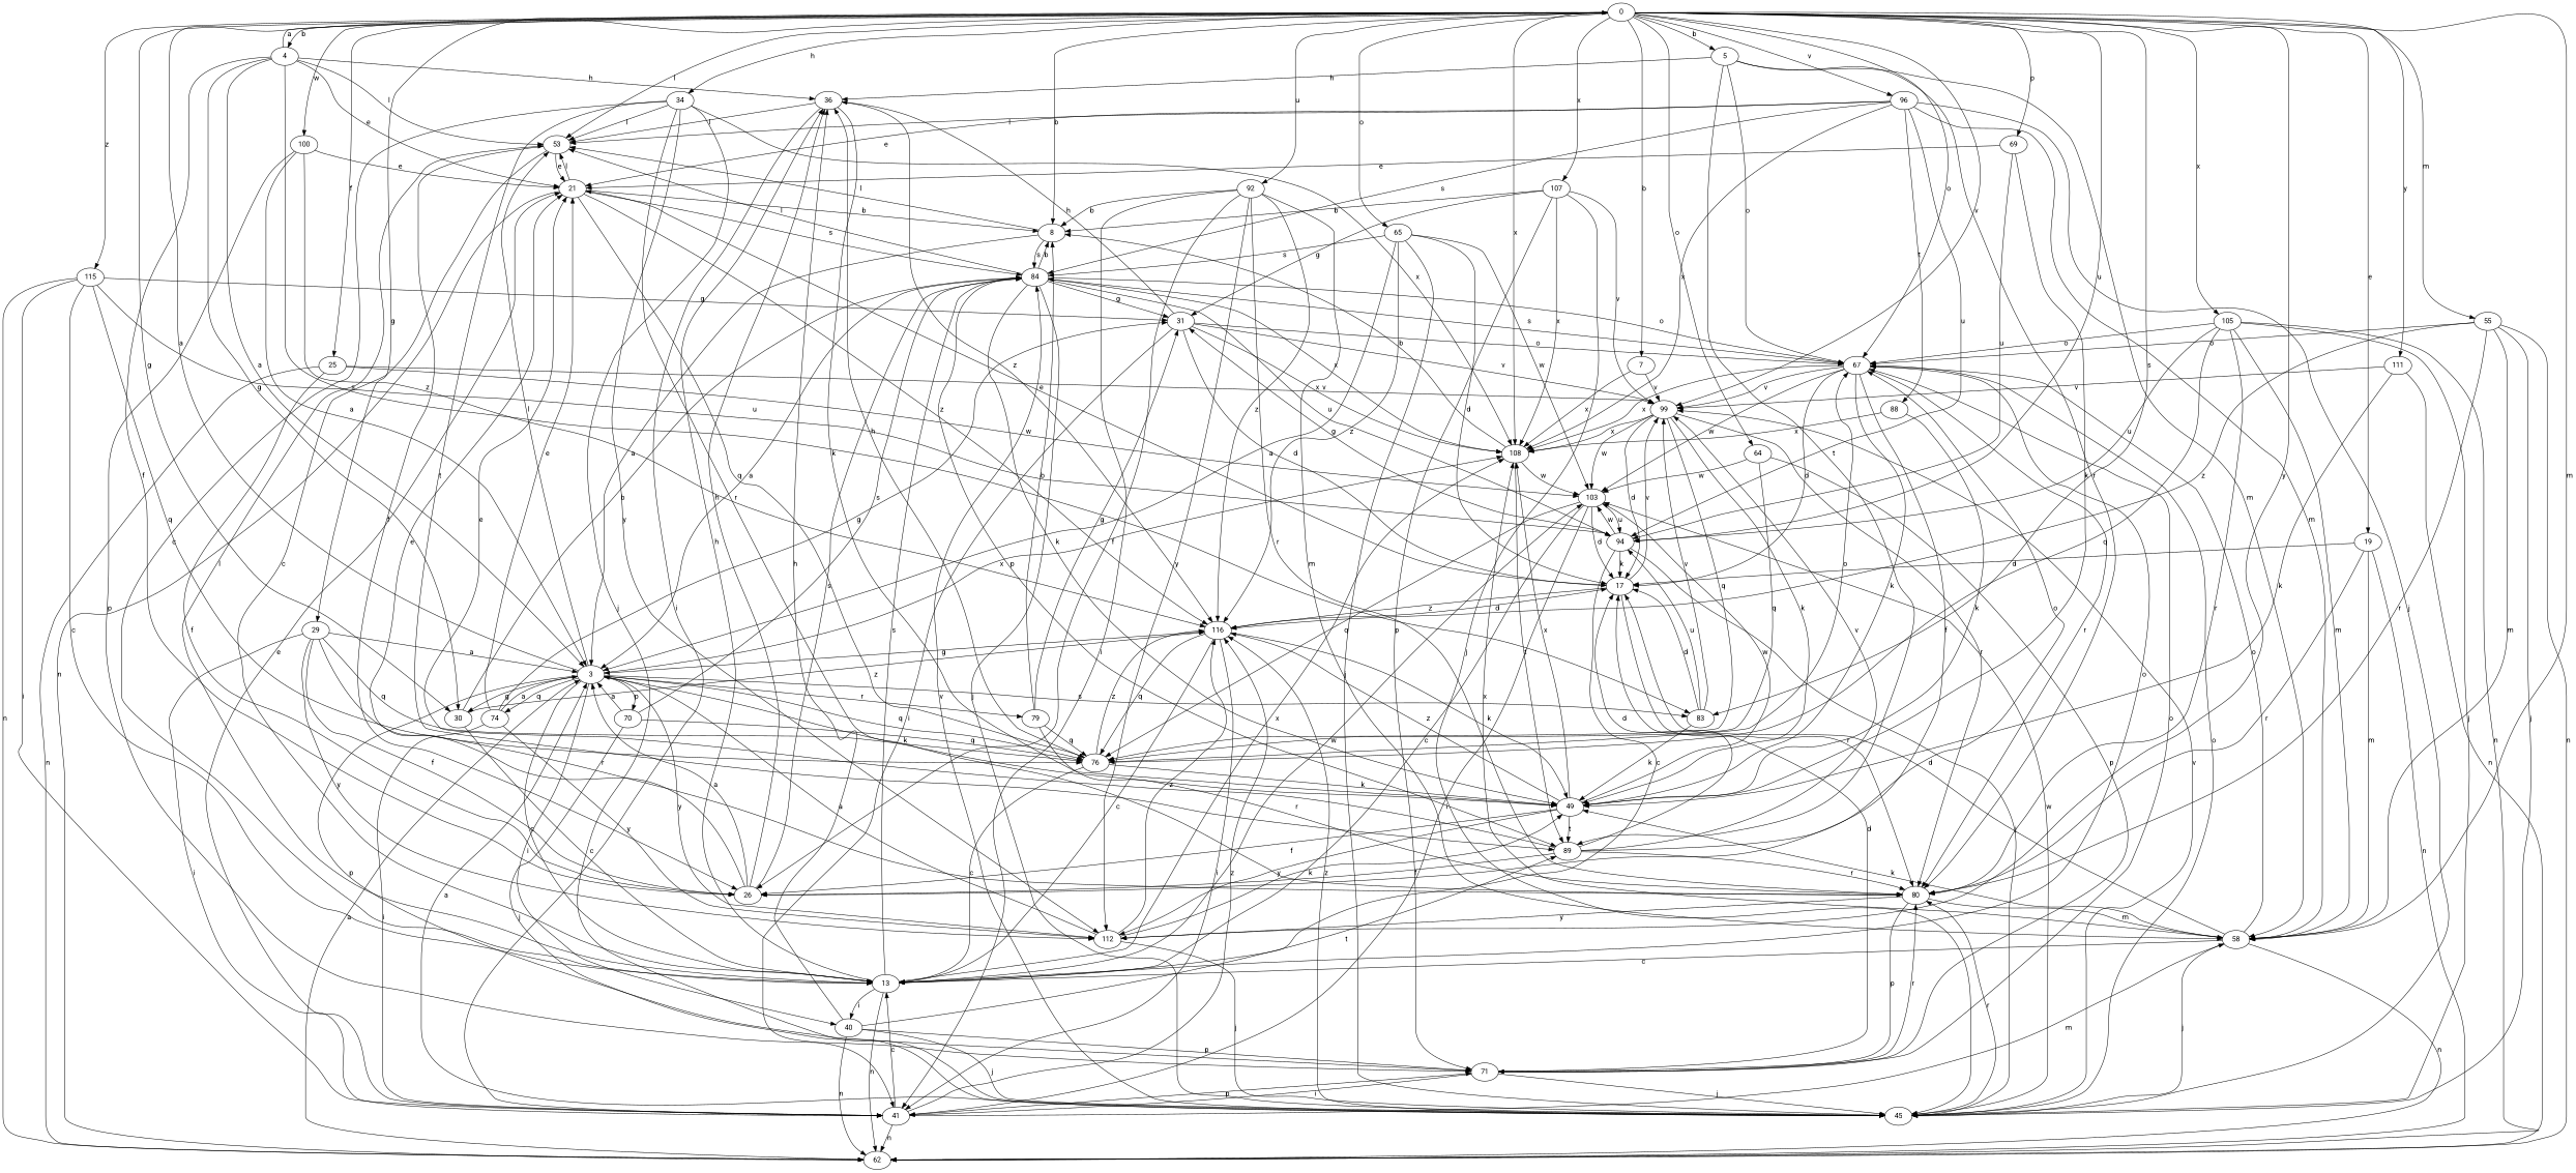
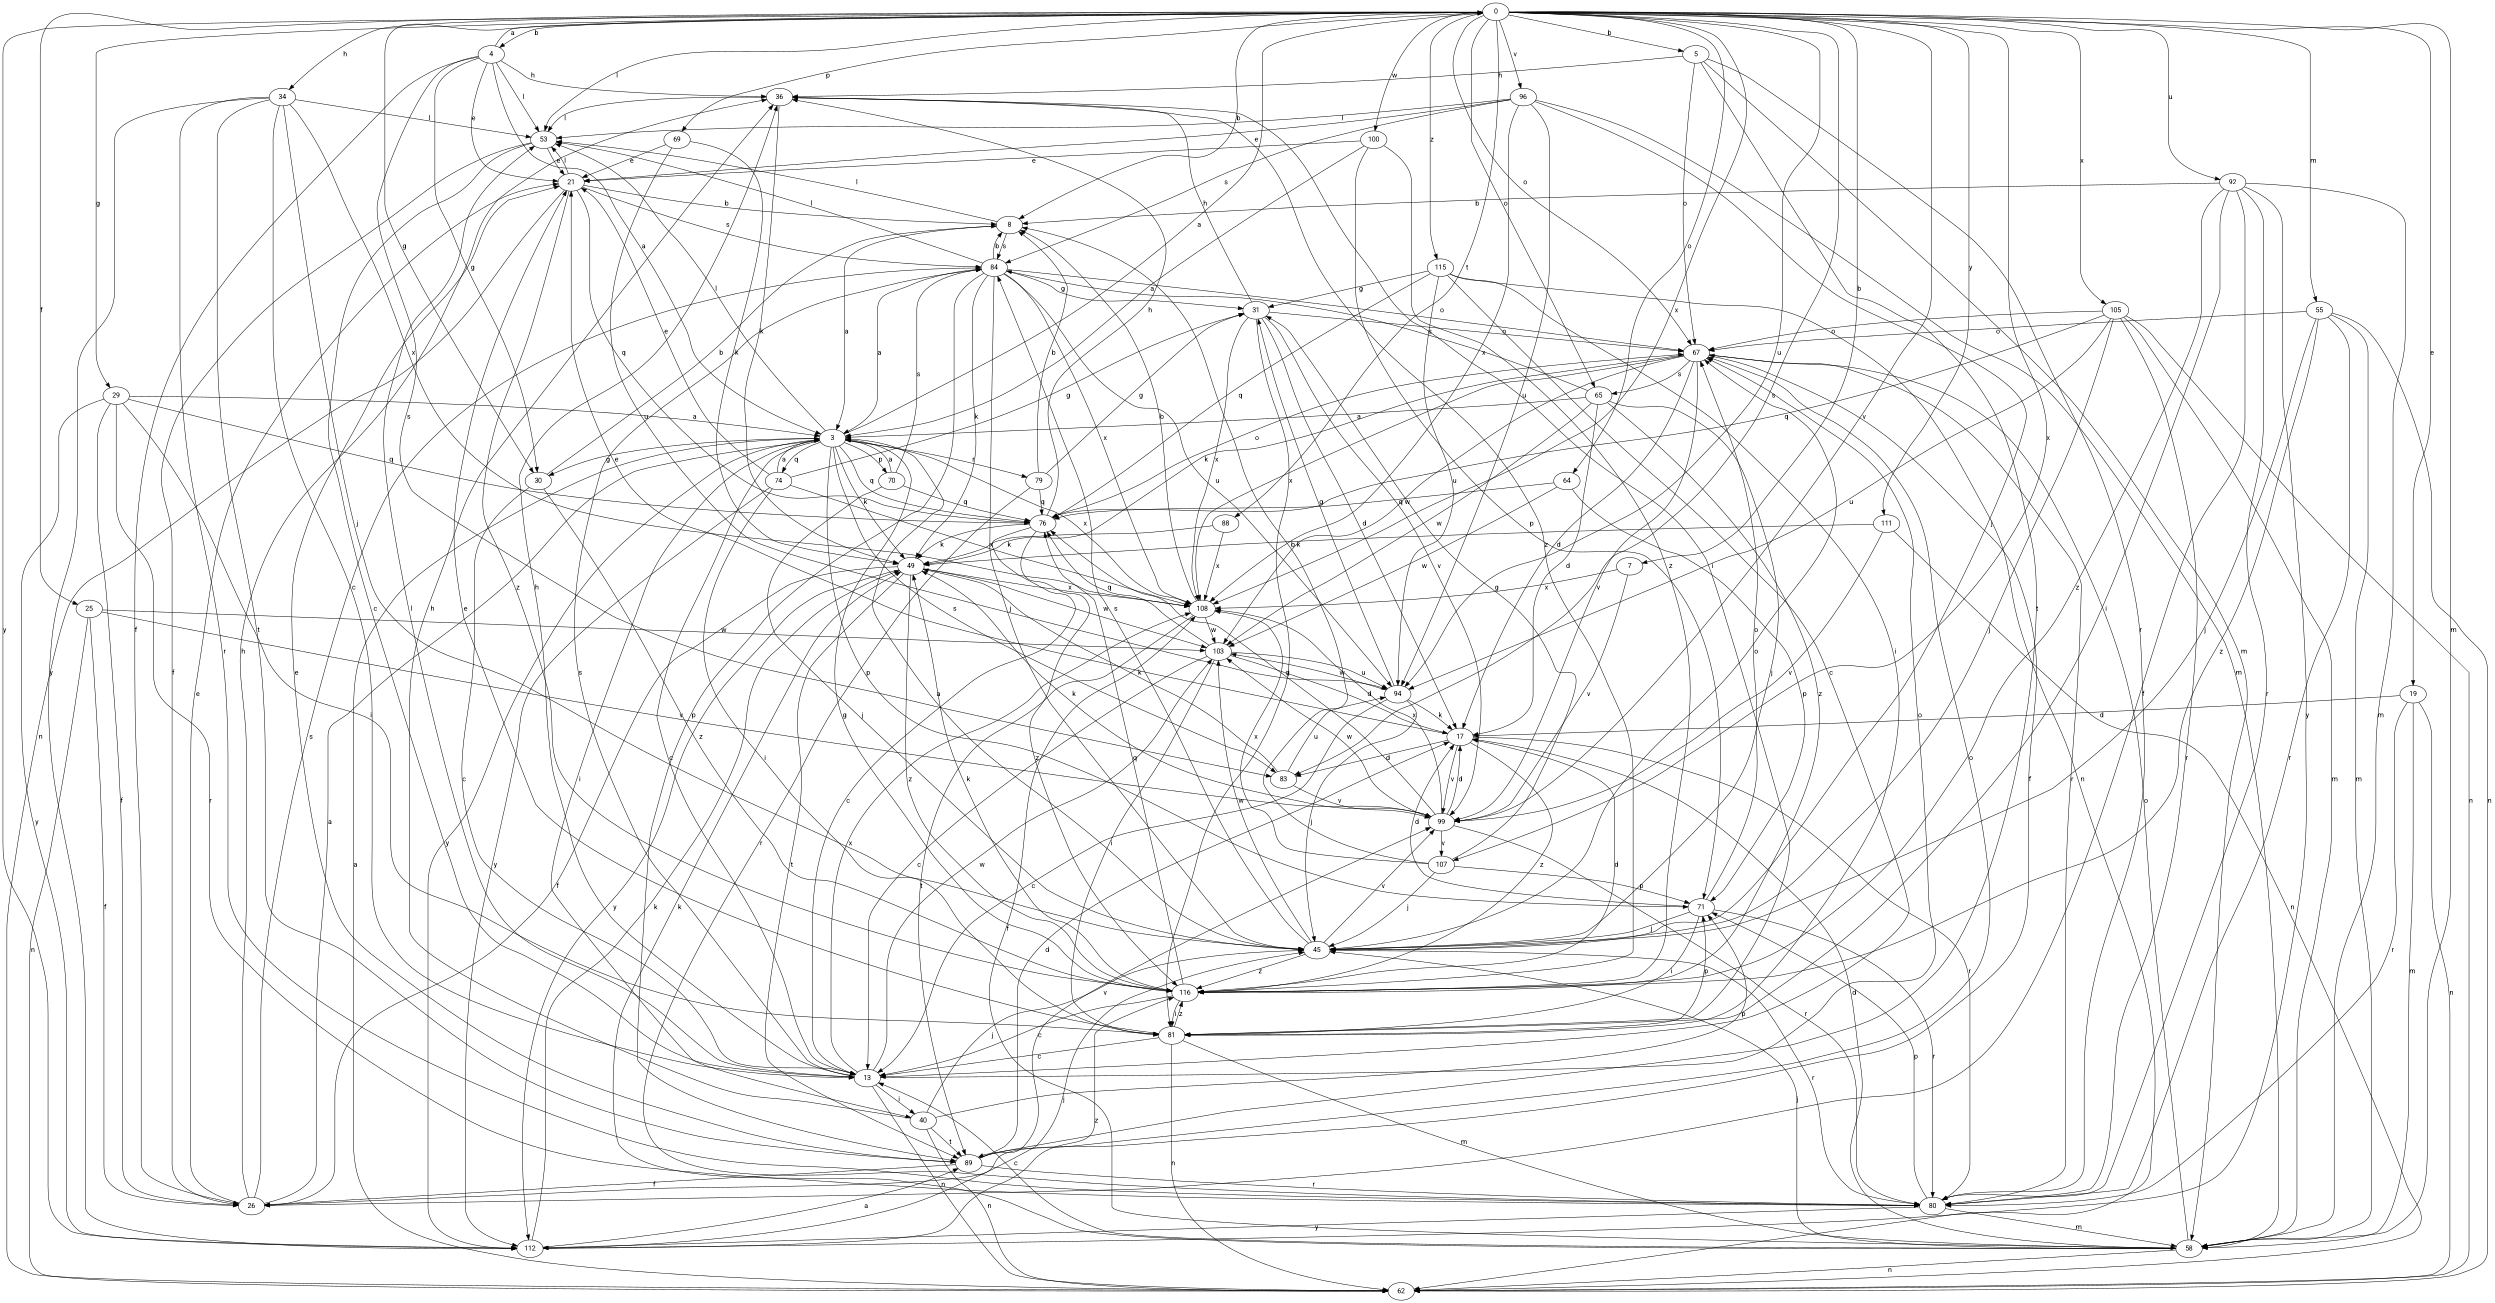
  strict digraph {
    fontname=Roboto
    node [fontname=Roboto]
    edge [fontname=Roboto]
    0
    4
    5
    7
    8
    19
    25
    29
    30
    34
    53
    55
    58
    64
    65
    67
    69
    83
    88
    92
    94
    96
    99
    100
    105
    107
    108
    111
    112
    115
    3
    21
    26
    36
    80
    89
    84
    62
    17
    103
    76
-   41
+   41 [label=81]
    13
    116
    45
    49
    71
    31
    40
    70
    74
    79
    0 -> 4 [label=b]
    0 -> 5 [label=b]
    0 -> 7 [label=b]
    0 -> 8 [label=b]
    0 -> 19 [label=e]
    0 -> 25 [label=f]
    0 -> 29 [label=g]
    0 -> 30 [label=g]
    0 -> 34 [label=h]
    0 -> 53 [label=l]
    0 -> 55 [label=m]
    0 -> 58 [label=m]
    0 -> 64 [label=o]
    0 -> 65 [label=o]
    0 -> 67 [label=o]
    0 -> 69 [label=p]
    0 -> 83 [label=s]
-   96 -> 88 [label=t]
+   0 -> 88 [label=t]
    0 -> 92 [label=u]
    0 -> 94 [label=u]
    0 -> 96 [label=v]
    0 -> 99 [label=v]
    0 -> 100 [label=w]
    0 -> 105 [label=x]
    0 -> 107 [label=x]
    0 -> 108 [label=x]
    0 -> 111 [label=y]
    0 -> 112 [label=y]
    0 -> 115 [label=z]
    4 -> 0 [label=a]
    4 -> 30 [label=g]
    4 -> 53 [label=l]
    4 -> 83 [label=s]
    4 -> 3 [label=a]
    4 -> 21 [label=e]
    4 -> 26 [label=f]
    4 -> 36 [label=h]
    5 -> 58 [label=m]
    5 -> 67 [label=o]
    5 -> 36 [label=h]
    5 -> 80 [label=r]
    5 -> 89 [label=t]
    7 -> 99 [label=v]
    7 -> 108 [label=x]
    8 -> 53 [label=l]
    8 -> 3 [label=a]
    8 -> 84 [label=s]
    19 -> 58 [label=m]
    19 -> 80 [label=r]
    19 -> 62 [label=n]
    19 -> 17 [label=d]
    25 -> 99 [label=v]
    25 -> 26 [label=f]
    25 -> 62 [label=n]
    25 -> 103 [label=w]
    29 -> 112 [label=y]
    29 -> 3 [label=a]
    29 -> 26 [label=f]
    29 -> 80 [label=r]
    29 -> 76 [label=q]
    29 -> 41 [label=i]
-   30 -> 84 [label=b]
+   30 -> 8 [label=b]
    30 -> 13 [label=c]
    30 -> 116 [label=z]
    34 -> 53 [label=l]
    34 -> 108 [label=x]
    34 -> 112 [label=y]
    34 -> 80 [label=r]
    34 -> 89 [label=t]
    34 -> 13 [label=c]
    34 -> 45 [label=j]
    53 -> 21 [label=e]
    53 -> 26 [label=f]
    53 -> 13 [label=c]
    55 -> 58 [label=m]
    55 -> 67 [label=o]
    55 -> 80 [label=r]
    55 -> 62 [label=n]
    55 -> 116 [label=z]
    55 -> 45 [label=j]
    58 -> 67 [label=o]
-   58 -> 108 [label=x]
+   58 -> 108 [label=f]
    58 -> 62 [label=n]
    58 -> 17 [label=d]
    58 -> 13 [label=c]
    58 -> 45 [label=j]
    58 -> 49 [label=k]
    64 -> 103 [label=w]
    64 -> 76 [label=q]
    64 -> 71 [label=p]
    65 -> 3 [label=a]
    65 -> 84 [label=s]
    65 -> 17 [label=d]
    65 -> 103 [label=w]
    65 -> 116 [label=z]
    65 -> 45 [label=j]
    67 -> 99 [label=v]
    67 -> 108 [label=x]
    67 -> 26 [label=f]
    67 -> 80 [label=r]
-   67 -> 84 [label=s]
+   67 -> 65 [label=s]
    67 -> 17 [label=d]
    67 -> 103 [label=w]
    67 -> 49 [label=k]
    69 -> 94 [label=u]
    69 -> 21 [label=e]
    69 -> 49 [label=k]
    83 -> 94 [label=u]
    83 -> 99 [label=v]
-   83 -> 17 [label=d]
+   17 -> 83 [label=d]
    83 -> 49 [label=k]
    88 -> 108 [label=x]
    88 -> 49 [label=k]
    92 -> 8 [label=b]
    92 -> 58 [label=m]
    92 -> 112 [label=y]
    92 -> 26 [label=f]
    92 -> 80 [label=r]
    92 -> 41 [label=i]
    92 -> 116 [label=z]
    94 -> 17 [label=k]
    94 -> 103 [label=w]
    94 -> 13 [label=c]
    94 -> 45 [label=j]
    94 -> 31 [label=g]
    96 -> 53 [label=l]
    96 -> 58 [label=m]
    96 -> 94 [label=u]
    96 -> 108 [label=x]
    96 -> 21 [label=e]
    96 -> 84 [label=s]
    96 -> 45 [label=j]
    99 -> 108 [label=x]
    99 -> 80 [label=r]
    99 -> 17 [label=d]
    99 -> 103 [label=w]
    99 -> 76 [label=q]
    99 -> 49 [label=k]
    100 -> 3 [label=a]
    100 -> 21 [label=e]
    100 -> 116 [label=z]
    100 -> 71 [label=p]
    105 -> 58 [label=m]
    105 -> 67 [label=o]
    105 -> 94 [label=u]
    105 -> 80 [label=r]
    105 -> 62 [label=n]
    105 -> 76 [label=q]
    105 -> 45 [label=j]
    107 -> 8 [label=b]
-   107 -> 99 [label=v]
+   99 -> 107 [label=v]
    107 -> 108 [label=x]
    107 -> 45 [label=j]
    107 -> 71 [label=p]
    107 -> 31 [label=g]
    108 -> 8 [label=b]
    108 -> 89 [label=t]
    108 -> 103 [label=w]
    111 -> 99 [label=v]
    111 -> 62 [label=n]
    111 -> 49 [label=k]
-   112 -> 3 [label=a]
+   112 -> 89 [label=a]
    112 -> 116 [label=z]
    112 -> 45 [label=j]
    112 -> 49 [label=k]
    115 -> 94 [label=u]
    115 -> 62 [label=n]
    115 -> 76 [label=q]
    115 -> 41 [label=i]
    115 -> 13 [label=c]
    115 -> 31 [label=g]
    3 -> 0 [label=a]
    3 -> 30 [label=g]
    3 -> 53 [label=l]
    3 -> 83 [label=s]
    3 -> 108 [label=x]
    3 -> 112 [label=y]
    3 -> 76 [label=q]
    3 -> 13 [label=c]
    3 -> 49 [label=k]
    3 -> 71 [label=p]
    3 -> 40 [label=i]
    3 -> 70 [label=p]
    3 -> 74 [label=q]
    3 -> 79 [label=r]
    21 -> 8 [label=b]
    21 -> 53 [label=l]
    21 -> 84 [label=s]
    21 -> 62 [label=n]
    21 -> 76 [label=q]
    21 -> 116 [label=z]
    26 -> 3 [label=a]
    26 -> 21 [label=e]
    26 -> 36 [label=h]
    26 -> 84 [label=s]
    36 -> 53 [label=l]
    36 -> 41 [label=i]
    36 -> 116 [label=z]
    36 -> 49 [label=k]
    80 -> 58 [label=m]
    80 -> 112 [label=y]
    80 -> 71 [label=p]
    89 -> 67 [label=o]
    89 -> 99 [label=v]
    89 -> 21 [label=e]
    89 -> 26 [label=f]
    89 -> 80 [label=r]
    89 -> 17 [label=d]
    84 -> 8 [label=b]
    84 -> 53 [label=l]
    84 -> 67 [label=o]
    84 -> 94 [label=u]
    84 -> 108 [label=x]
    84 -> 3 [label=a]
    84 -> 89 [label=p]
    84 -> 45 [label=j]
    84 -> 49 [label=k]
    84 -> 31 [label=g]
    62 -> 3 [label=a]
    17 -> 99 [label=v]
    17 -> 21 [label=e]
    17 -> 80 [label=r]
    17 -> 116 [label=z]
    103 -> 94 [label=u]
    103 -> 17 [label=d]
    103 -> 76 [label=q]
    103 -> 41 [label=i]
    103 -> 13 [label=c]
    76 -> 67 [label=o]
    76 -> 36 [label=h]
    76 -> 13 [label=c]
    76 -> 116 [label=z]
    76 -> 49 [label=k]
    41 -> 58 [label=m]
    41 -> 21 [label=e]
    41 -> 62 [label=n]
    41 -> 13 [label=c]
    41 -> 116 [label=z]
    41 -> 71 [label=p]
    13 -> 53 [label=l]
    13 -> 67 [label=o]
    13 -> 108 [label=x]
    13 -> 36 [label=h]
    13 -> 84 [label=s]
    13 -> 62 [label=n]
    13 -> 103 [label=w]
    13 -> 40 [label=i]
    116 -> 3 [label=g]
    116 -> 17 [label=d]
    116 -> 76 [label=q]
    116 -> 41 [label=i]
    116 -> 13 [label=c]
    116 -> 49 [label=k]
    45 -> 67 [label=o]
    45 -> 99 [label=v]
    45 -> 3 [label=a]
    45 -> 80 [label=r]
-   45 -> 84 [label=v]
+   45 -> 84 [label=s]
    45 -> 103 [label=w]
    45 -> 116 [label=z]
    49 -> 108 [label=x]
    49 -> 112 [label=y]
    49 -> 26 [label=f]
    49 -> 89 [label=t]
    49 -> 103 [label=w]
    49 -> 116 [label=z]
    71 -> 67 [label=o]
    71 -> 80 [label=r]
    71 -> 17 [label=d]
    71 -> 41 [label=i]
    71 -> 45 [label=j]
    31 -> 67 [label=o]
    31 -> 99 [label=v]
    31 -> 108 [label=x]
    31 -> 36 [label=h]
    31 -> 17 [label=d]
    31 -> 41 [label=i]
    40 -> 36 [label=h]
    40 -> 89 [label=t]
    40 -> 62 [label=n]
    40 -> 45 [label=j]
    40 -> 71 [label=p]
    70 -> 3 [label=a]
    70 -> 84 [label=s]
    70 -> 76 [label=q]
    70 -> 45 [label=j]
+   74 -> 108 [label=x]
    74 -> 112 [label=y]
    74 -> 3 [label=a]
    74 -> 21 [label=e]
    74 -> 41 [label=i]
    74 -> 31 [label=g]
    79 -> 8 [label=b]
    79 -> 80 [label=r]
    79 -> 76 [label=q]
    79 -> 31 [label=g]
  }
